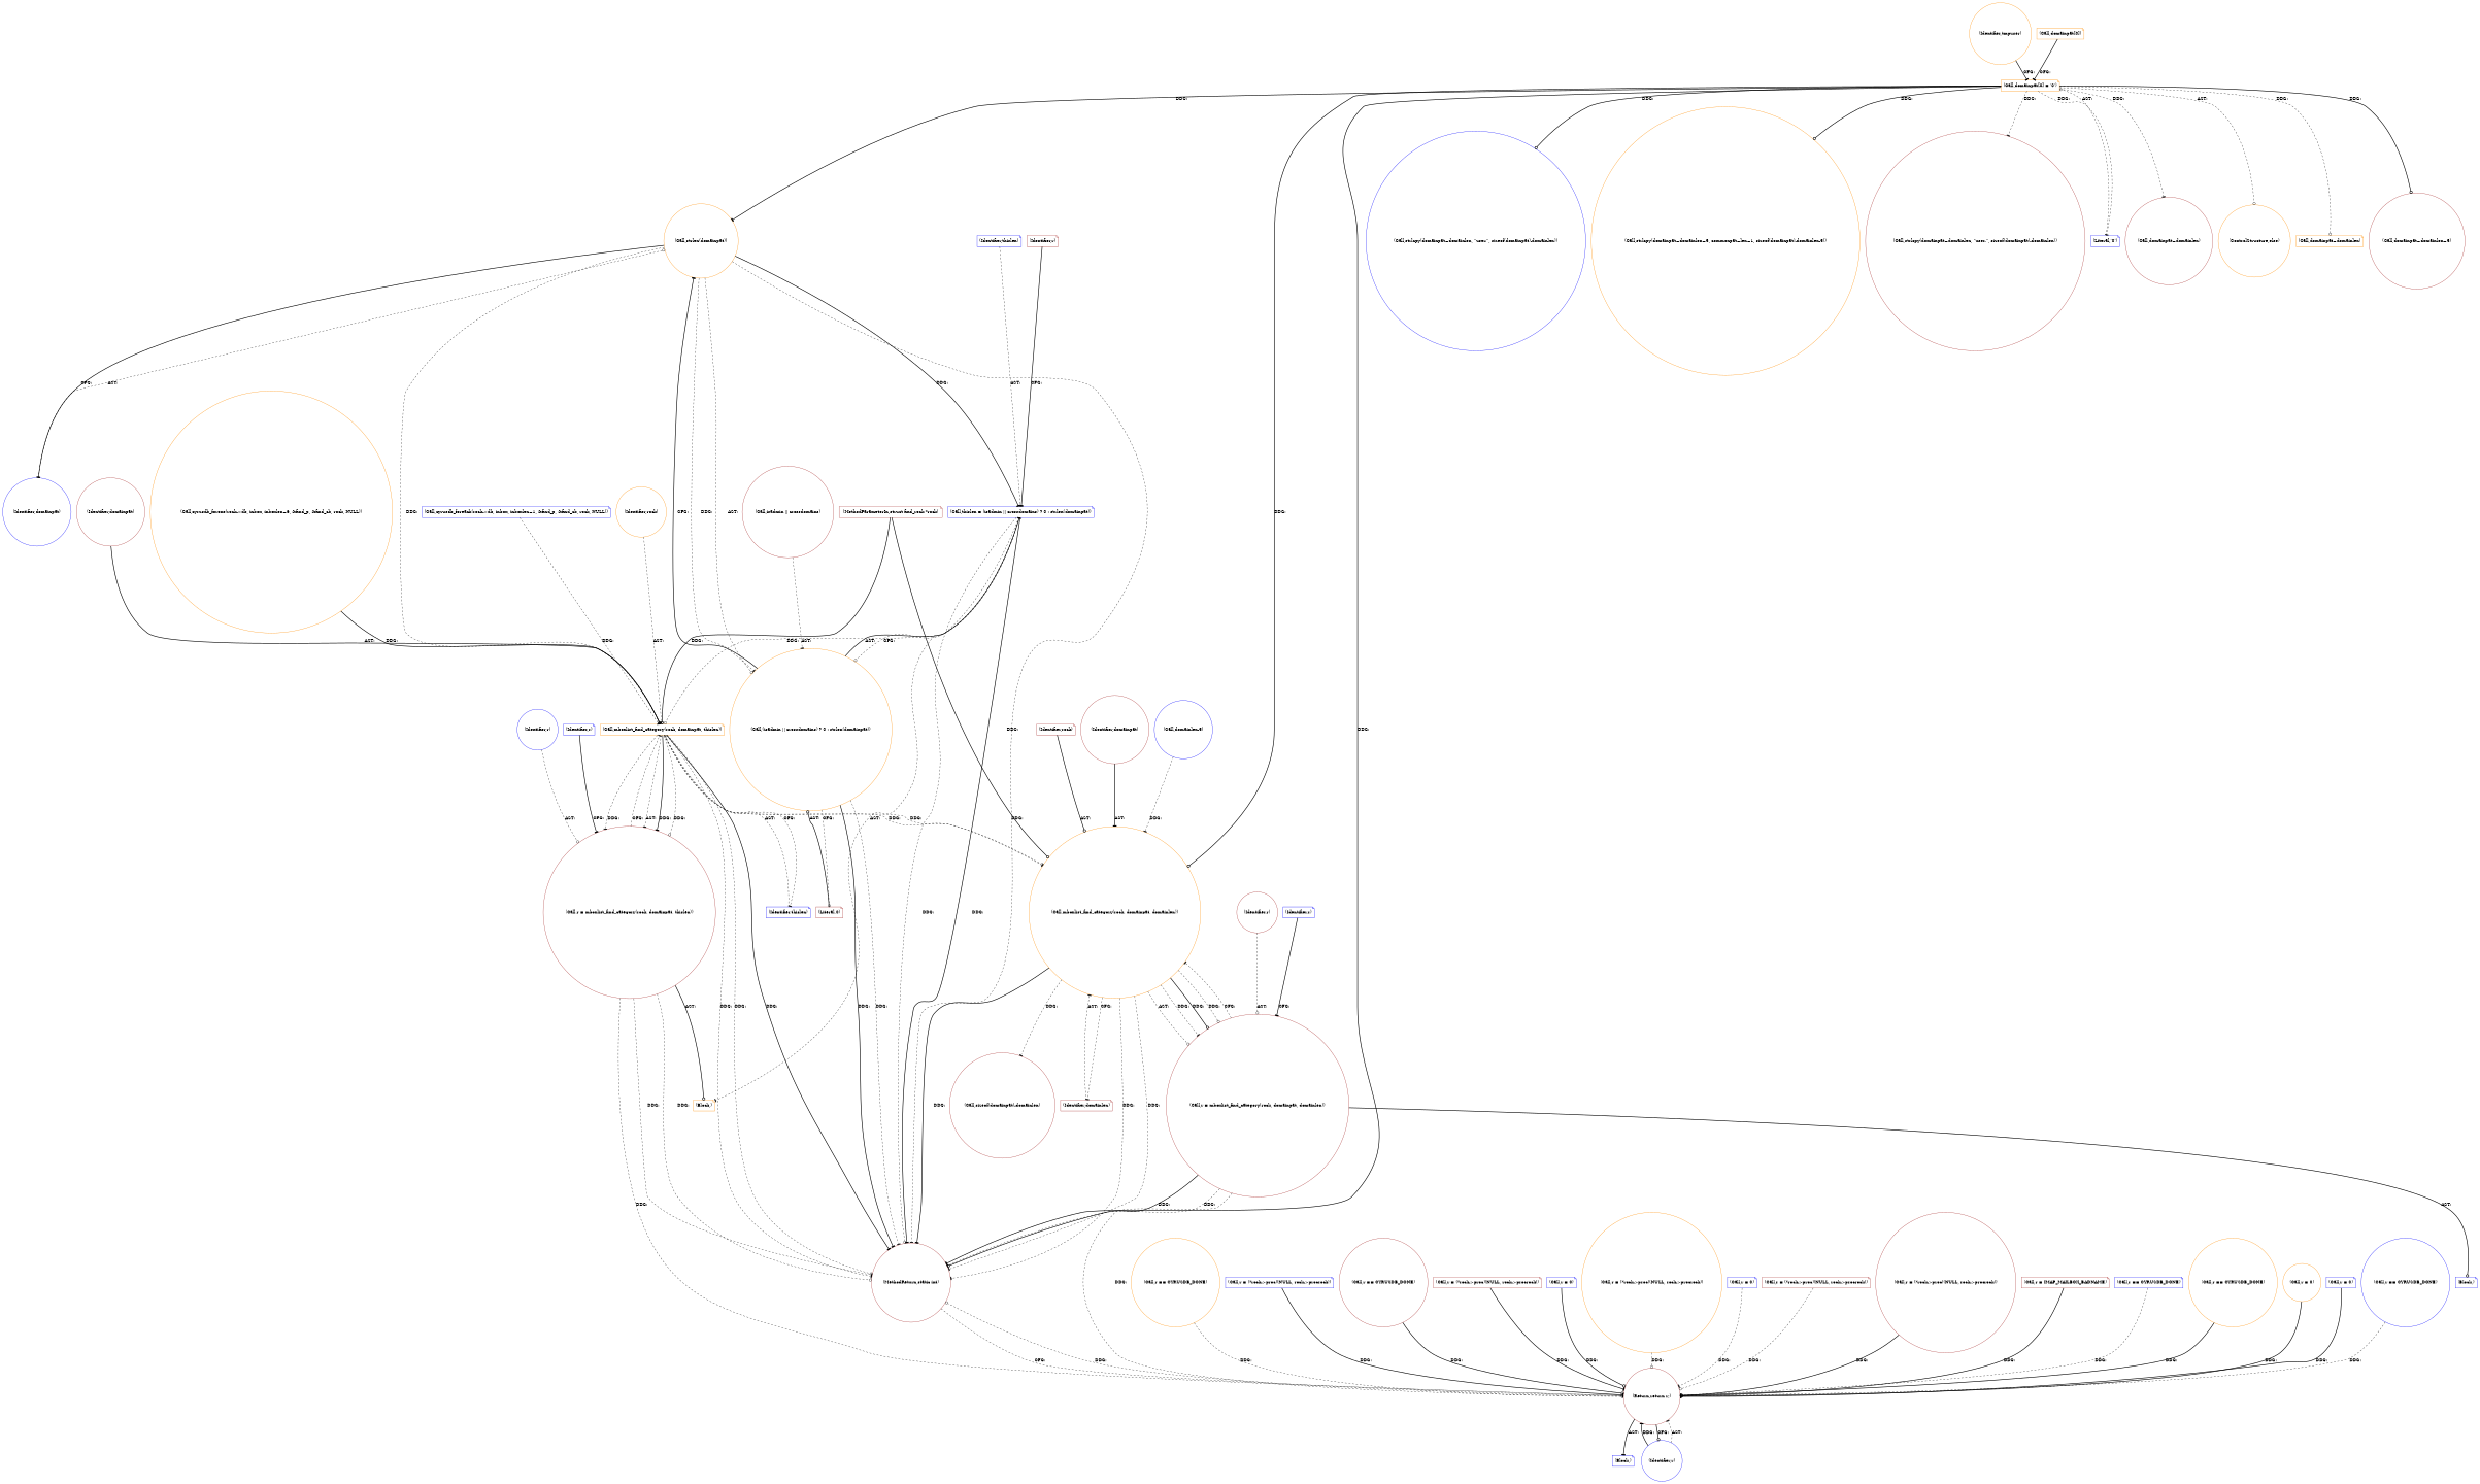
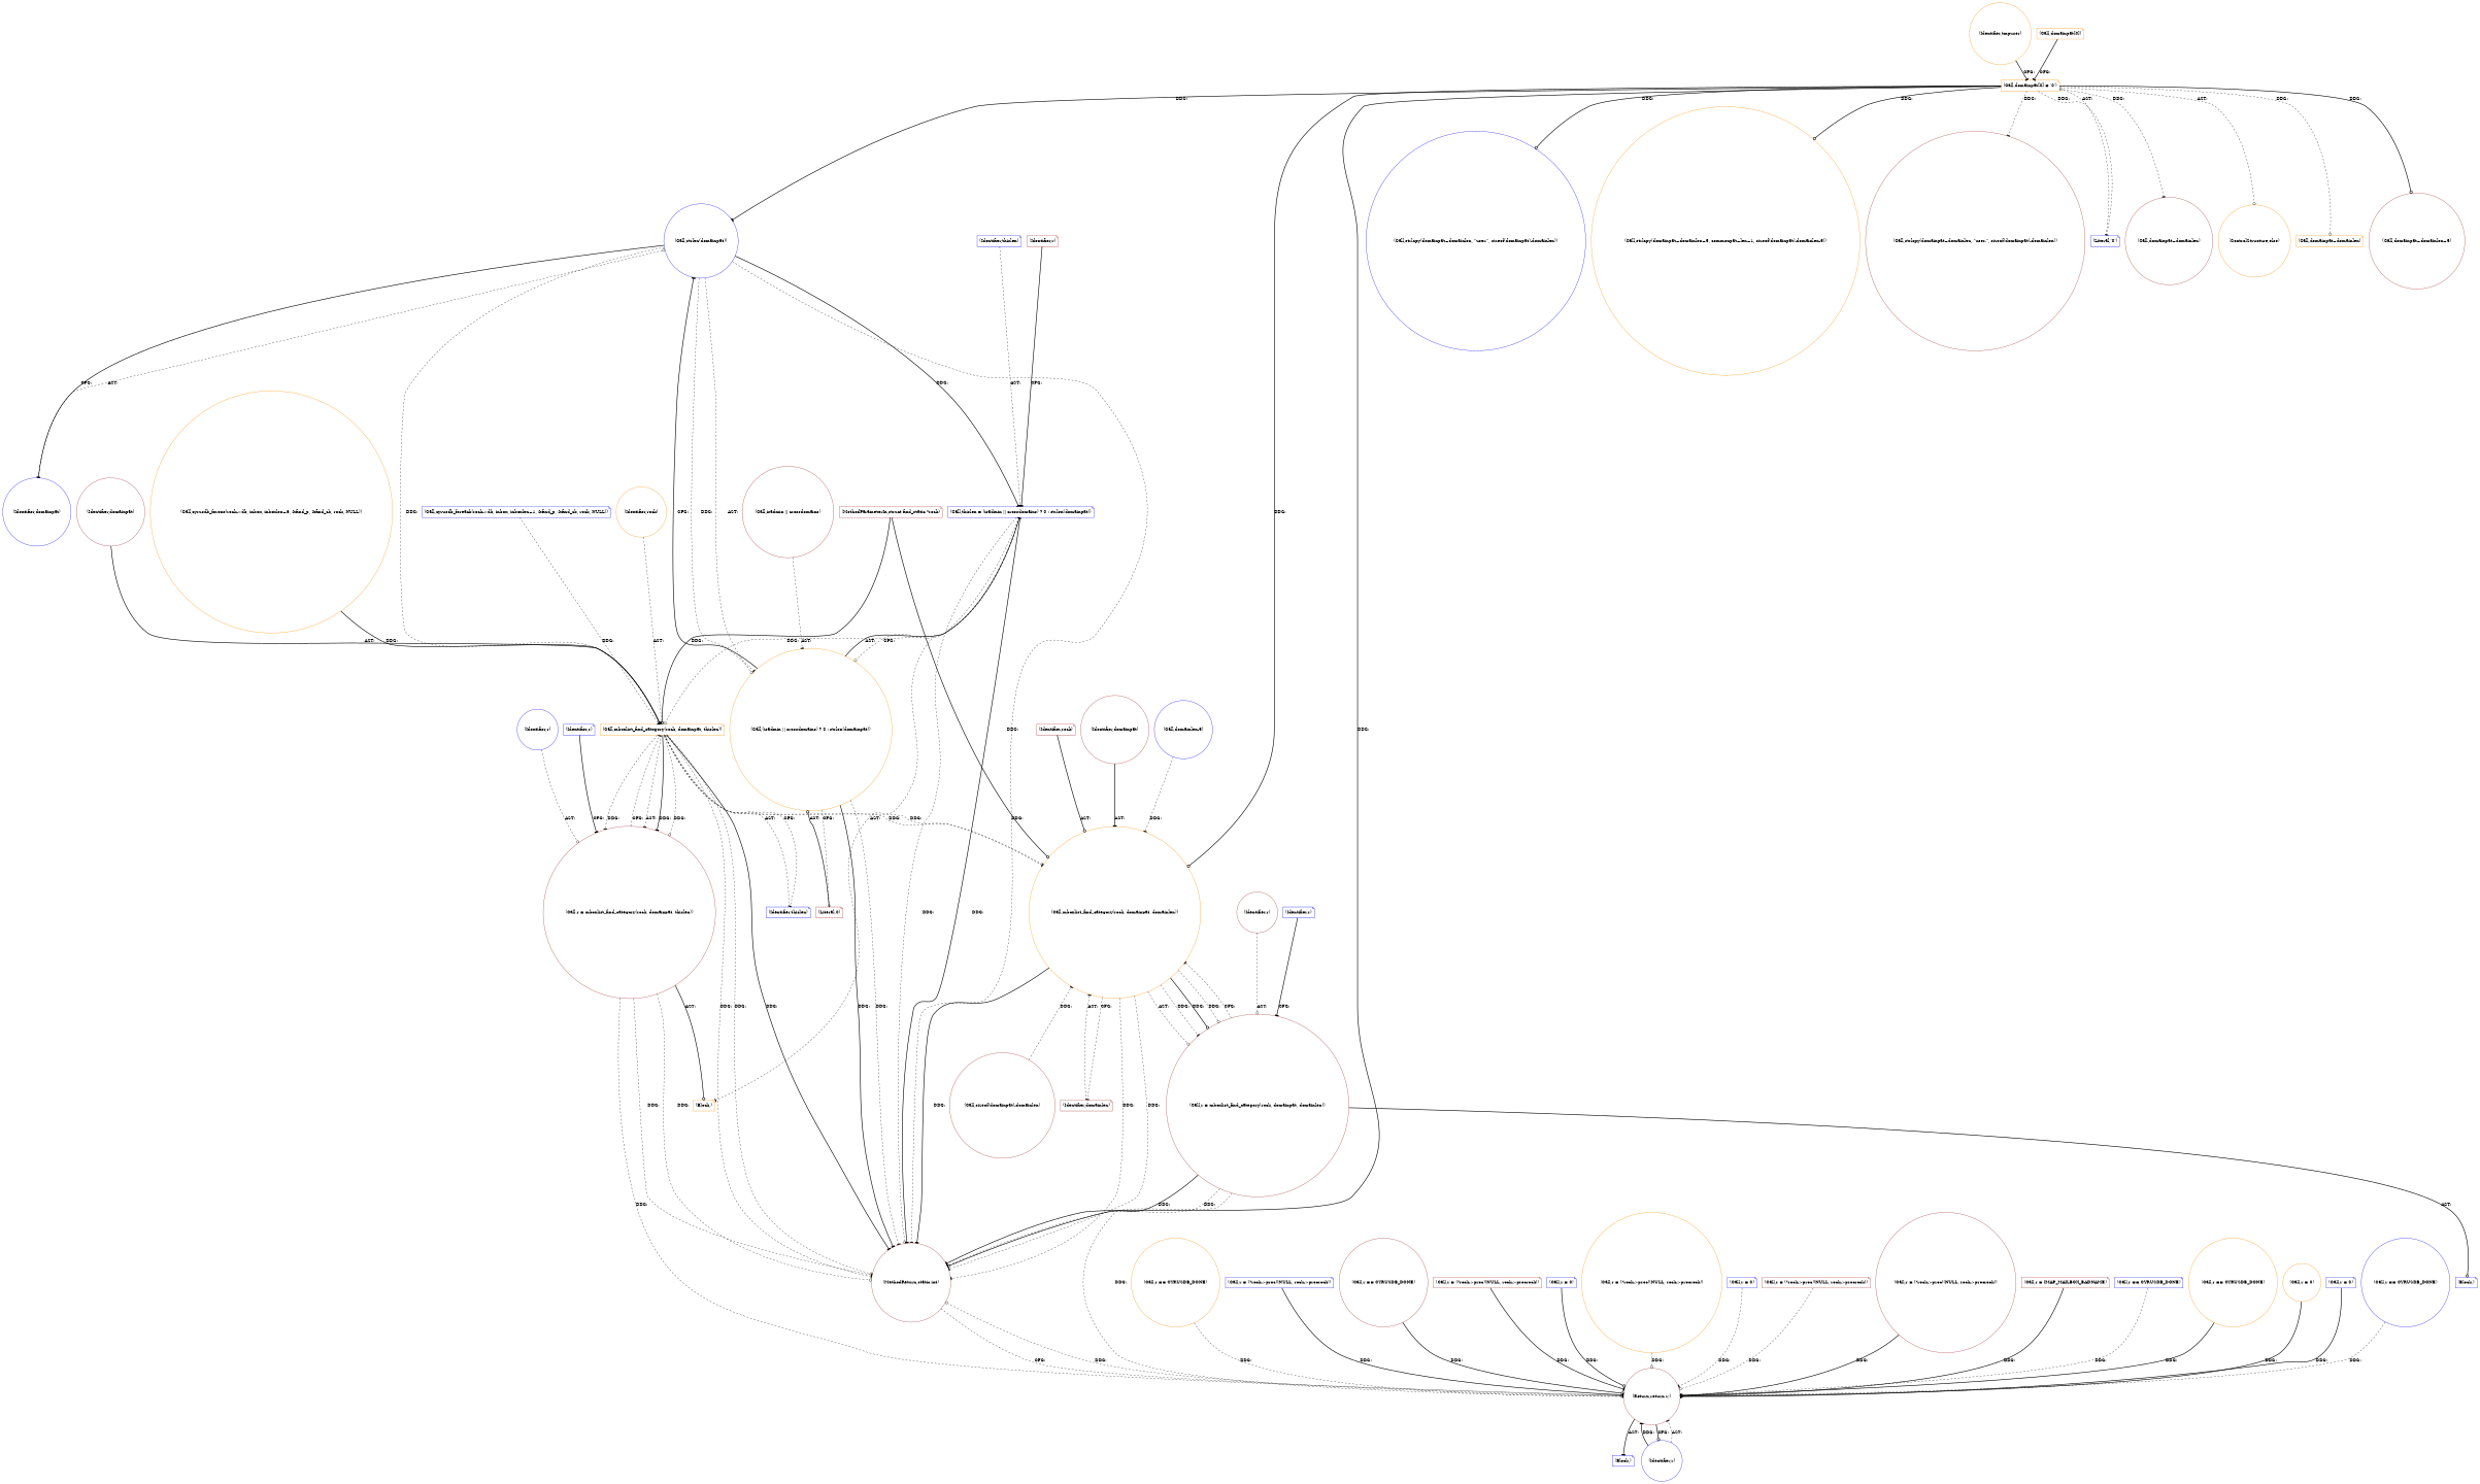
  digraph {
    node [color=brown shape=circle]
    edge [arrowhead=tee style=dashed]
-   n1 [color=darkorange label="(Call,strlen(domainpat))"]
+   n1 [color=blue label="(Call,strlen(domainpat))"]
    n2 [color=blue label="(Call,thislen = (isadmin || crossdomains) ? 0 : strlen(domainpat))" shape=note]
    n3 [color=darkorange label="(Call,mboxlist_find_category(rock, domainpat, thislen))" shape=note]
    n4 [color=darkorange label="(Call,(isadmin || crossdomains) ? 0 : strlen(domainpat))"]
    n5 [color=blue label="(Identifier,domainpat)"]
    n6 [label="(MethodReturn,static int)"]
    n7 [color=darkorange label="(Block,)" shape=note]
    n8 [color=darkorange label="(Call,mboxlist_find_category(rock, domainpat, domainlen))"]
    n9 [label="(Call,r = mboxlist_find_category(rock, domainpat, thislen))"]
    n10 [color=blue label="(Identifier,thislen)" shape=note]
    n11 [label="(Literal,0)" shape=note]
    n12 [label="(Return,return r;)"]
    n13 [color=darkorange label="(Call,domainpat[0] = '\0')" shape=note]
    n14 [color=blue label="(Call,strlcpy(domainpat+domainlen, \"user.\", sizeof(domainpat)-domainlen))"]
    n15 [color=darkorange label="(Call,strlcpy(domainpat+domainlen+5, commonpat+len+1, sizeof(domainpat)-domainlen-5))"]
    n16 [label="(Call,strlcpy(domainpat+domainlen, \"user.\", sizeof(domainpat)-domainlen))"]
    n17 [color=blue label="(Literal,'\0')" shape=note]
    n18 [label="(Call,domainpat+domainlen)"]
    n19 [color=darkorange label="(ControlStructure,else)"]
    n20 [color=darkorange label="(Call,domainpat+domainlen)" shape=note]
    n21 [label="(Call,domainpat+domainlen+5)"]
    n22 [label="(Call,r = mboxlist_find_category(rock, domainpat, domainlen))"]
    n23 [label="(Identifier,domainlen)" shape=note]
    n24 [color=blue label="(Block,)" shape=note]
    n25 [color=blue label="(Identifier,r)"]
    n26 [color=blue label="(Block,)" shape=note]
    n27 [color=darkorange label="(Call,r == CYRUSDB_DONE)"]
    n28 [color=darkorange label="(Identifier,rock)"]
    n29 [color=blue label="(Call,r = (*rock->proc)(NULL, rock->procrock))" shape=note]
    n30 [label="(Call,r == CYRUSDB_DONE)"]
    n31 [label="(Call,r = (*rock->proc)(NULL, rock->procrock))" shape=note]
    n32 [label="(Identifier,rock)" shape=note]
    n33 [color=blue label="(Identifier,r)"]
    n34 [color=blue label="(Call,r = 0)" shape=note]
-   n35 [label="(MethodParameterIn,struct find_rock *rock)" shape=note]
+   n35 [label="(MethodParameterIn,struct find_static *rock)" shape=note]
    n36 [color=blue label="(Identifier,r)" shape=note]
    n37 [label="(Identifier,domainpat)"]
    n38 [color=blue label="(Call,domainlen-5)"]
    n39 [label="(Identifier,domainpat)"]
    n40 [label="(Call,isadmin || crossdomains)"]
    n41 [color=darkorange label="(Call,r = (*rock->proc)(NULL, rock->procrock))"]
    n42 [color=blue label="(Call,r = 0)" shape=note]
    n43 [label="(Call,r = (*rock->proc)(NULL, rock->procrock))" shape=note]
    n44 [label="(Call,r = (*rock->proc)(NULL, rock->procrock))"]
    n45 [color=blue label="(Identifier,thislen)" shape=note]
    n46 [label="(Call,r = IMAP_MAILBOX_BADNAME)" shape=note]
    n47 [color=blue label="(Call,r == CYRUSDB_DONE)" shape=note]
    n48 [color=darkorange label="(Identifier,tmpuser)"]
    n49 [color=darkorange label="(Call,cyrusdb_forone(rock->db, inbox, inboxlen+6, &find_p, &find_cb, rock, NULL))"]
    n50 [color=darkorange label="(Call,r == CYRUSDB_DONE)"]
    n51 [label="(Identifier,r)"]
    n52 [color=darkorange label="(Call,r = 0)"]
    n53 [color=blue label="(Call,r = 0)" shape=note]
    n54 [color=darkorange label="(Call,domainpat[0])" shape=note]
    n55 [color=blue label="(Call,r == CYRUSDB_DONE)"]
    n56 [label="(Identifier,r)" shape=note]
    n57 [color=blue label="(Identifier,r)" shape=note]
    n58 [label="(Call,sizeof(domainpat)-domainlen)"]
    n59 [color=blue label="(Call,cyrusdb_foreach(rock->db, inbox, inboxlen+1, &find_p, &find_cb, rock, NULL))" shape=note]
    n1 -> n2 [label="DDG: " style=bold]
    n1 -> n3 [arrowhead=odot label="DDG: "]
    n1 -> n4 [arrowhead=odot label="AST: "]
    n1 -> n4 [label="DDG: "]
    n1 -> n5 [label="CFG: " style=bold]
    n1 -> n6 [label="DDG: "]
    n2 -> n3 [arrowhead=odot label="DDG: "]
    n2 -> n4 [arrowhead=odot label="CFG: "]
    n2 -> n6 [arrowhead=odot label="DDG: "]
    n2 -> n6 [label="DDG: " style=bold]
    n2 -> n7 [label="AST: "]
    n3 -> n6 [label="DDG: "]
    n3 -> n6 [arrowhead=odot label="DDG: "]
    n3 -> n6 [label="DDG: " style=bold]
    n3 -> n8 [label="DDG: "]
    n3 -> n8 [arrowhead=odot label="DDG: "]
    n3 -> n9 [label="AST: "]
    n3 -> n9 [label="DDG: " style=bold]
    n3 -> n9 [arrowhead=odot label="DDG: "]
    n3 -> n9 [label="DDG: "]
    n3 -> n10 [label="CFG: "]
    n4 -> n1 [label="CFG: " style=bold]
    n4 -> n2 [label="AST: " style=bold]
    n4 -> n6 [label="DDG: "]
    n4 -> n6 [label="DDG: " style=bold]
    n4 -> n11 [arrowhead=odot label="CFG: "]
    n5 -> n1 [arrowhead=odot label="AST: "]
    n6 -> n12 [label="CFG: "]
    n8 -> n6 [label="DDG: " style=bold]
    n8 -> n6 [label="DDG: "]
    n8 -> n6 [label="DDG: "]
    n8 -> n22 [arrowhead=odot label="AST: "]
    n8 -> n22 [label="DDG: "]
    n8 -> n22 [arrowhead=odot label="DDG: " style=bold]
    n8 -> n22 [arrowhead=odot label="DDG: "]
    n8 -> n23 [label="CFG: "]
    n9 -> n3 [label="CFG: "]
    n9 -> n6 [arrowhead=odot label="DDG: "]
    n9 -> n6 [label="DDG: "]
    n9 -> n7 [arrowhead=odot label="AST: " style=bold]
    n9 -> n12 [arrowhead=odot label="DDG: "]
    n10 -> n3 [arrowhead=odot label="AST: "]
    n11 -> n4 [arrowhead=odot label="AST: " style=bold]
    n12 -> n6 [arrowhead=odot label="DDG: "]
    n12 -> n24 [label="AST: " style=bold]
    n12 -> n25 [arrowhead=odot label="CFG: " style=bold]
    n13 -> n1 [label="DDG: " style=bold]
    n13 -> n6 [label="DDG: " style=bold]
    n13 -> n8 [arrowhead=odot label="DDG: " style=bold]
    n13 -> n14 [arrowhead=odot label="DDG: " style=bold]
    n13 -> n15 [arrowhead=odot label="DDG: " style=bold]
    n13 -> n16 [label="DDG: "]
    n13 -> n17 [label="DDG: "]
    n13 -> n18 [label="DDG: "]
    n13 -> n19 [arrowhead=odot label="AST: "]
    n13 -> n20 [arrowhead=odot label="DDG: "]
    n13 -> n21 [arrowhead=odot label="DDG: " style=bold]
    n17 -> n13 [arrowhead=odot label="AST: "]
    n22 -> n6 [label="DDG: "]
    n22 -> n6 [arrowhead=odot label="DDG: " style=bold]
    n22 -> n8 [label="CFG: "]
    n22 -> n12 [label="DDG: "]
    n22 -> n26 [arrowhead=odot label="AST: " style=bold]
    n23 -> n8 [label="AST: "]
    n25 -> n12 [label="AST: "]
    n25 -> n12 [label="DDG: " style=bold]
    n27 -> n12 [arrowhead=odot label="DDG: "]
    n28 -> n3 [arrowhead=odot label="AST: "]
    n29 -> n12 [label="DDG: " style=bold]
    n30 -> n12 [arrowhead=odot label="DDG: " style=bold]
    n31 -> n12 [label="DDG: " style=bold]
    n32 -> n8 [arrowhead=odot label="AST: " style=bold]
    n33 -> n9 [arrowhead=odot label="AST: "]
    n34 -> n12 [arrowhead=odot label="DDG: " style=bold]
    n35 -> n3 [arrowhead=odot label="DDG: " style=bold]
    n35 -> n8 [arrowhead=odot label="DDG: " style=bold]
    n36 -> n9 [label="CFG: " style=bold]
    n37 -> n8 [label="AST: " style=bold]
    n38 -> n8 [label="DDG: "]
    n39 -> n3 [label="AST: " style=bold]
    n40 -> n4 [label="AST: "]
    n41 -> n12 [arrowhead=odot label="DDG: "]
    n42 -> n12 [label="DDG: "]
    n43 -> n12 [arrowhead=odot label="DDG: "]
    n44 -> n12 [label="DDG: " style=bold]
    n45 -> n2 [label="AST: "]
    n46 -> n12 [label="DDG: " style=bold]
    n47 -> n12 [arrowhead=odot label="DDG: "]
    n48 -> n13 [label="CFG: " style=bold]
    n49 -> n3 [arrowhead=odot label="DDG: " style=bold]
    n50 -> n12 [arrowhead=odot label="DDG: " style=bold]
    n51 -> n22 [arrowhead=odot label="AST: "]
    n52 -> n12 [arrowhead=odot label="DDG: " style=bold]
    n53 -> n12 [label="DDG: " style=bold]
    n54 -> n13 [label="CFG: " style=bold]
    n55 -> n12 [arrowhead=odot label="DDG: "]
    n56 -> n2 [label="CFG: " style=bold]
    n57 -> n22 [label="CFG: " style=bold]
-   n8 -> n58 [label="DDG: "]
+   n58 -> n8 [label="DDG: "]
    n59 -> n3 [label="DDG: "]
  }
